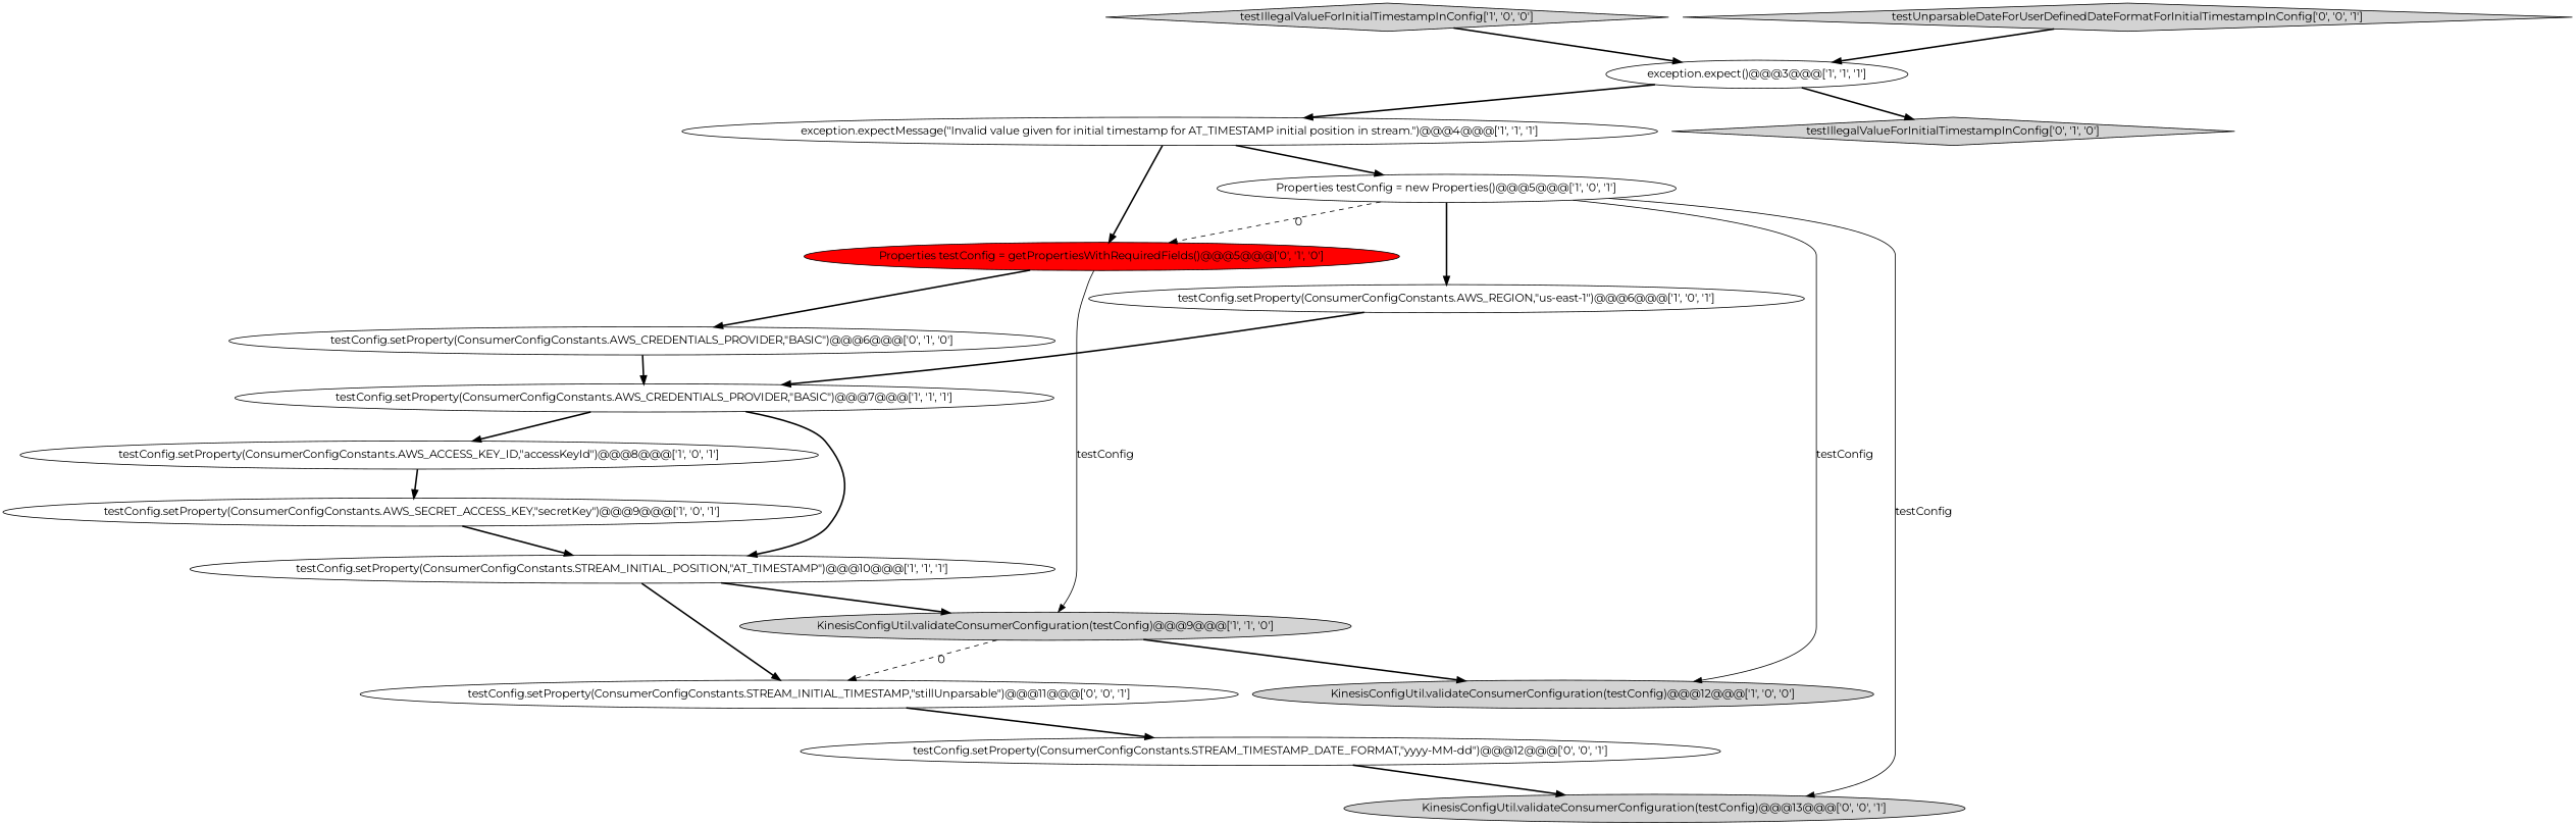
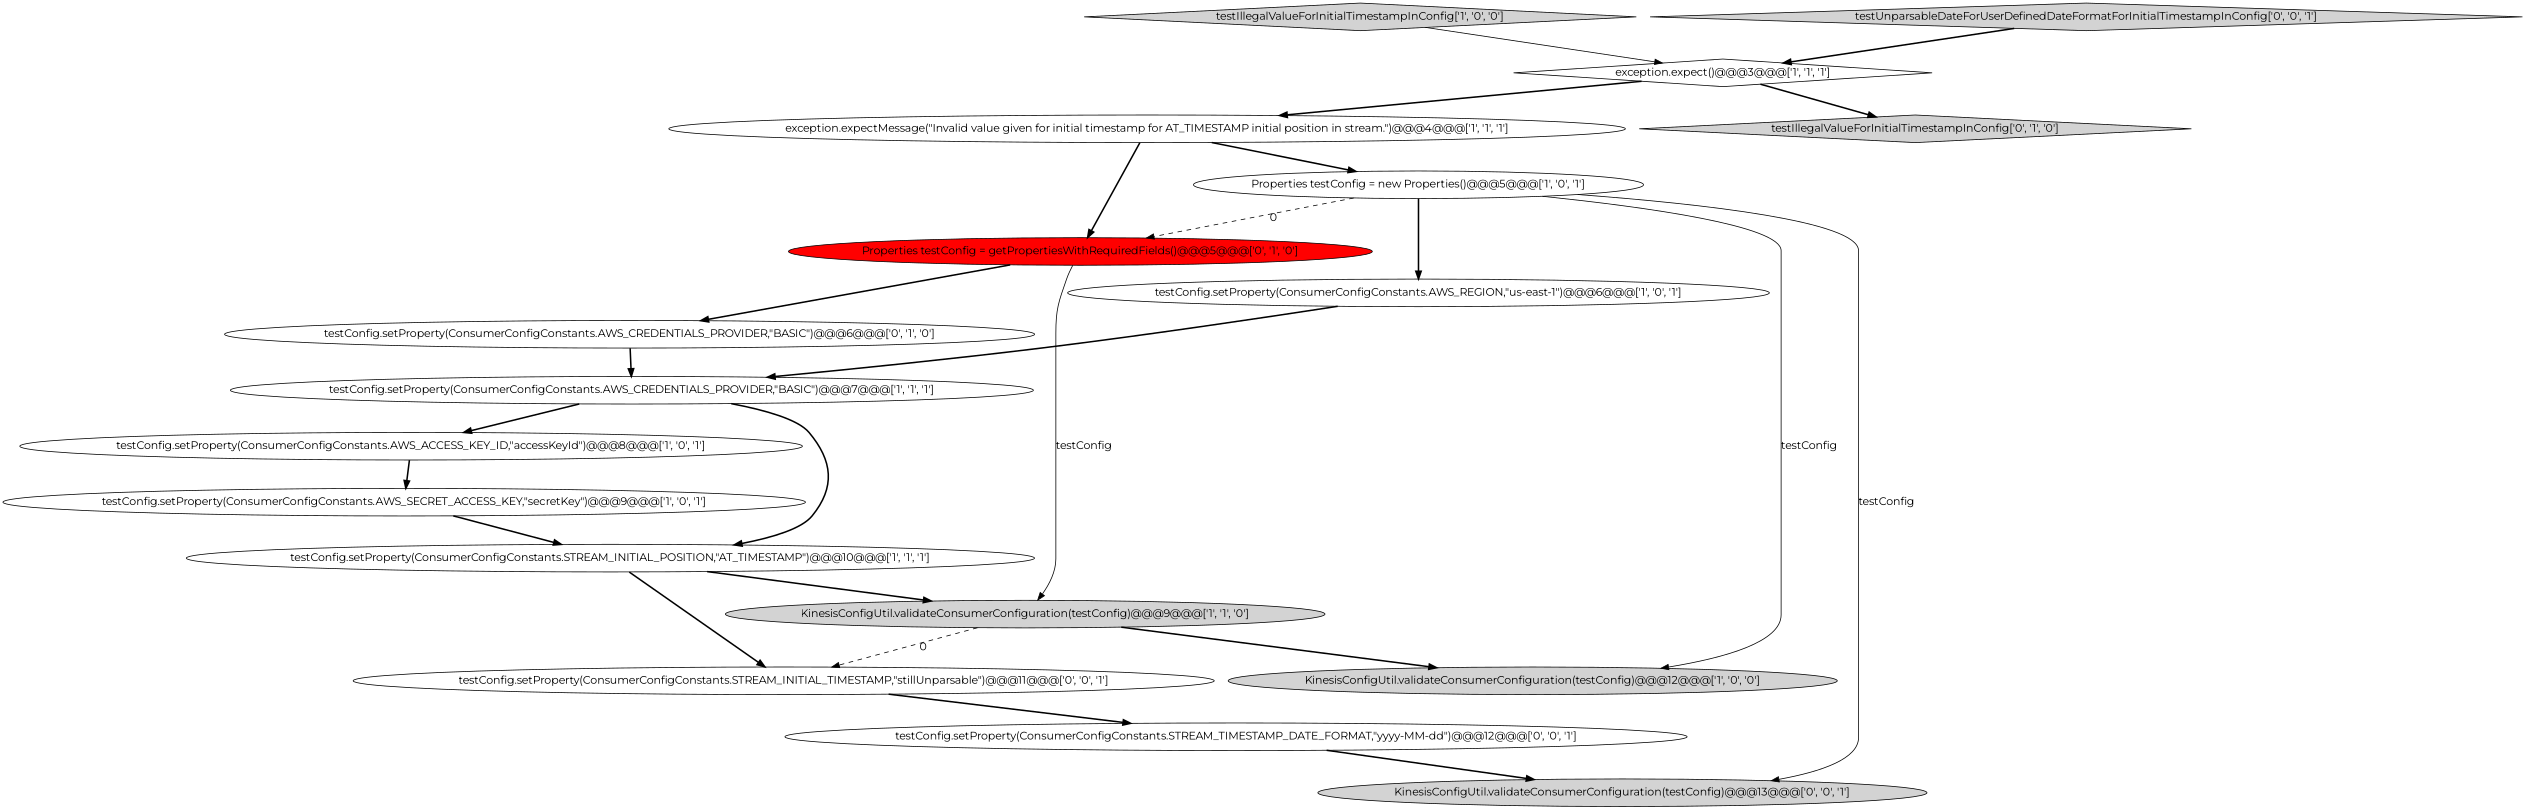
  digraph {
    fontname=Montserrat
    node [fillcolor=white fontname=Montserrat shape=ellipse style=filled]
    edge [fontname=Montserrat style=bold]
    n1 [label="exception.expectMessage(\"Invalid value given for initial timestamp for AT_TIMESTAMP initial position in stream.\")@@@4@@@['1', '1', '1']"]
    n2 [label="Properties testConfig = new Properties()@@@5@@@['1', '0', '1']"]
    n3 [fillcolor=red label="Properties testConfig = getPropertiesWithRequiredFields()@@@5@@@['0', '1', '0']"]
    n4 [label="testConfig.setProperty(ConsumerConfigConstants.AWS_REGION,\"us-east-1\")@@@6@@@['1', '0', '1']"]
    n5 [fillcolor=lightgray label="KinesisConfigUtil.validateConsumerConfiguration(testConfig)@@@13@@@['0', '0', '1']"]
    n6 [fillcolor=lightgray label="KinesisConfigUtil.validateConsumerConfiguration(testConfig)@@@12@@@['1', '0', '0']"]
    n7 [label="testConfig.setProperty(ConsumerConfigConstants.AWS_CREDENTIALS_PROVIDER,\"BASIC\")@@@6@@@['0', '1', '0']"]
    n8 [fillcolor=lightgray label="KinesisConfigUtil.validateConsumerConfiguration(testConfig)@@@9@@@['1', '1', '0']"]
    n9 [label="testConfig.setProperty(ConsumerConfigConstants.AWS_CREDENTIALS_PROVIDER,\"BASIC\")@@@7@@@['1', '1', '1']"]
    n10 [label="testConfig.setProperty(ConsumerConfigConstants.AWS_ACCESS_KEY_ID,\"accessKeyId\")@@@8@@@['1', '0', '1']"]
    n11 [label="testConfig.setProperty(ConsumerConfigConstants.STREAM_INITIAL_POSITION,\"AT_TIMESTAMP\")@@@10@@@['1', '1', '1']"]
    n12 [label="testConfig.setProperty(ConsumerConfigConstants.AWS_SECRET_ACCESS_KEY,\"secretKey\")@@@9@@@['1', '0', '1']"]
    n13 [label="testConfig.setProperty(ConsumerConfigConstants.STREAM_INITIAL_TIMESTAMP,\"stillUnparsable\")@@@11@@@['0', '0', '1']"]
    n14 [fillcolor=lightgray label="testIllegalValueForInitialTimestampInConfig['0', '1', '0']" shape=diamond]
-   n15 [label="exception.expect()@@@3@@@['1', '1', '1']"]
+   n15 [label="exception.expect()@@@3@@@['1', '1', '1']" shape=diamond]
    n16 [label="testConfig.setProperty(ConsumerConfigConstants.STREAM_TIMESTAMP_DATE_FORMAT,\"yyyy-MM-dd\")@@@12@@@['0', '0', '1']"]
    n17 [fillcolor=lightgray label="testIllegalValueForInitialTimestampInConfig['1', '0', '0']" shape=diamond]
    n18 [fillcolor=lightgray label="testUnparsableDateForUserDefinedDateFormatForInitialTimestampInConfig['0', '0', '1']" shape=diamond]
    n1 -> n2
    n1 -> n3
    n2 -> n3 [label=0 style=dashed]
    n2 -> n4
    n2 -> n5 [label=testConfig style=solid]
    n2 -> n6 [label=testConfig style=solid]
    n3 -> n7
    n3 -> n8 [label=testConfig style=solid]
    n4 -> n9
    n7 -> n9
    n8 -> n6
    n8 -> n13 [label=0 style=dashed]
    n9 -> n10
    n9 -> n11
    n10 -> n12
    n11 -> n8
    n11 -> n13
    n12 -> n11
    n13 -> n16
    n15 -> n1
    n15 -> n14
    n16 -> n5
-   n17 -> n15
+   n17 -> n15 [style=solid]
    n18 -> n15
  }
